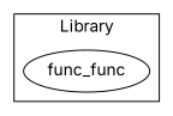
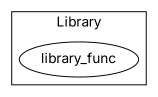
  strict digraph {
    fontname=Inter
-   n1 [label=func_func fontname=Inter]
+   n1 [label=library_func fontname=Inter]
    subgraph cluster_1 {
      label="[Solidity]"
    }
    subgraph cluster_2 {
      label=Library
      n1
    }
  }
